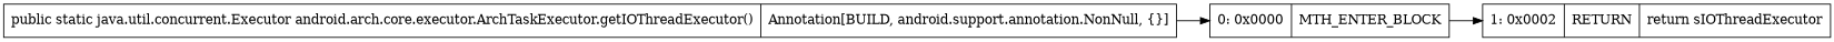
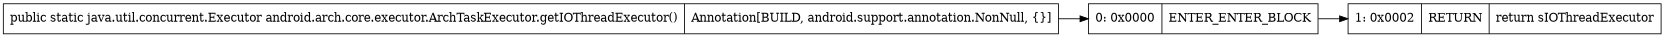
  digraph {
    rankdir=LR
    node [shape=record]
-   n1 [label="{0\:\ 0x0000|MTH_ENTER_BLOCK\l}"]
+   n1 [label="{0\:\ 0x0000|ENTER_ENTER_BLOCK\l}"]
    n2 [label="{1\:\ 0x0002|RETURN\l|return sIOThreadExecutor\l}"]
    n3 [label="{public static java.util.concurrent.Executor android.arch.core.executor.ArchTaskExecutor.getIOThreadExecutor()  | Annotation[BUILD, android.support.annotation.NonNull, \{\}]\l}"]
    n1 -> n2
    n3 -> n1
  }
